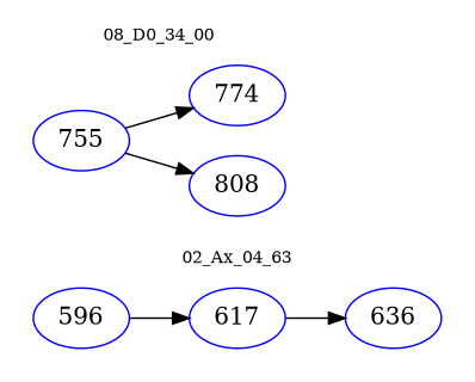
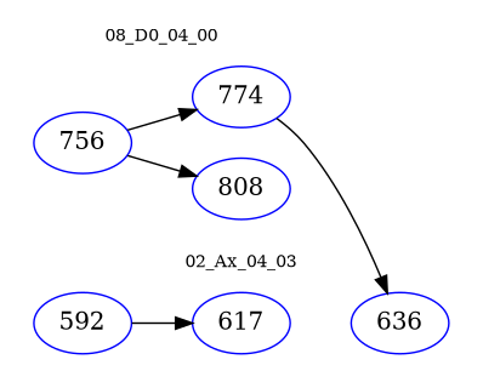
  digraph {
    rankdir=LR
    node [color=blue]
    edge [color=black]
    n1 [label=617]
-   n2 [label=596]
+   n2 [label=592]
    n3 [label=636]
-   n4 [label=755]
+   n4 [label=756]
    n5 [label=808]
    n6 [label=774]
    subgraph cluster_1 {
      color=white
      fontsize=10
-     label="02_Ax_04_63"
+     label="02_Ax_04_03"
      n1
      n2
      n3
    }
    subgraph cluster_2 {
      color=white
      fontsize=10
-     label="08_D0_34_00"
+     label="08_D0_04_00"
      n4
      n5
      n6
    }
-   n1 -> n3
+   n6 -> n3
    n2 -> n1
    n4 -> n5
    n4 -> n6
  }
